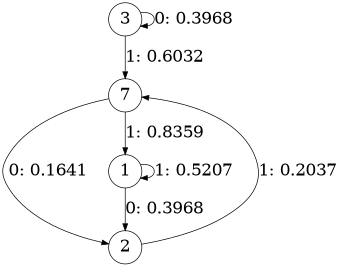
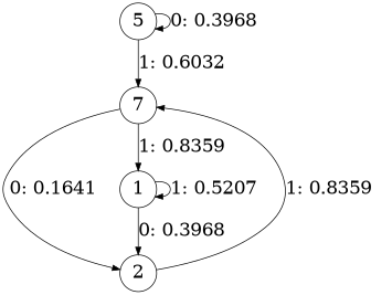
  digraph {
    node [fontsize=24 shape=circle]
    edge [fontsize=24]
    n1 [label=7]
    2
    1
-   3
+   3 [label=5]
    n1 -> 2 [label="0: 0.1641   "]
    n1 -> 1 [label="1: 0.8359   "]
-   2 -> n1 [label="1: 0.2037   "]
+   2 -> n1 [label="1: 0.8359   "]
    1 -> 2 [label="0: 0.3968   "]
    1 -> 1 [label="1: 0.5207   "]
    3 -> n1 [label="1: 0.6032   "]
    3 -> 3 [label="0: 0.3968   "]
  }
